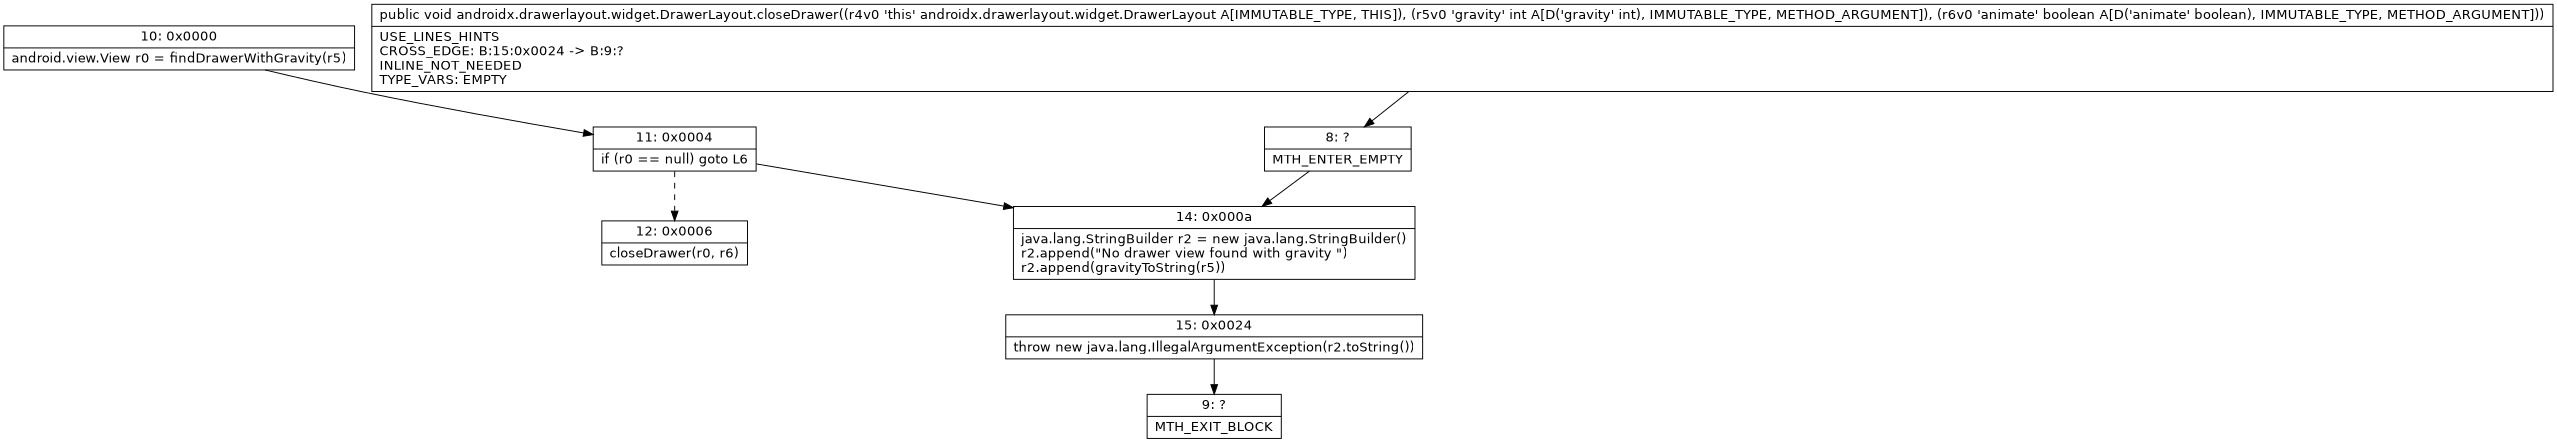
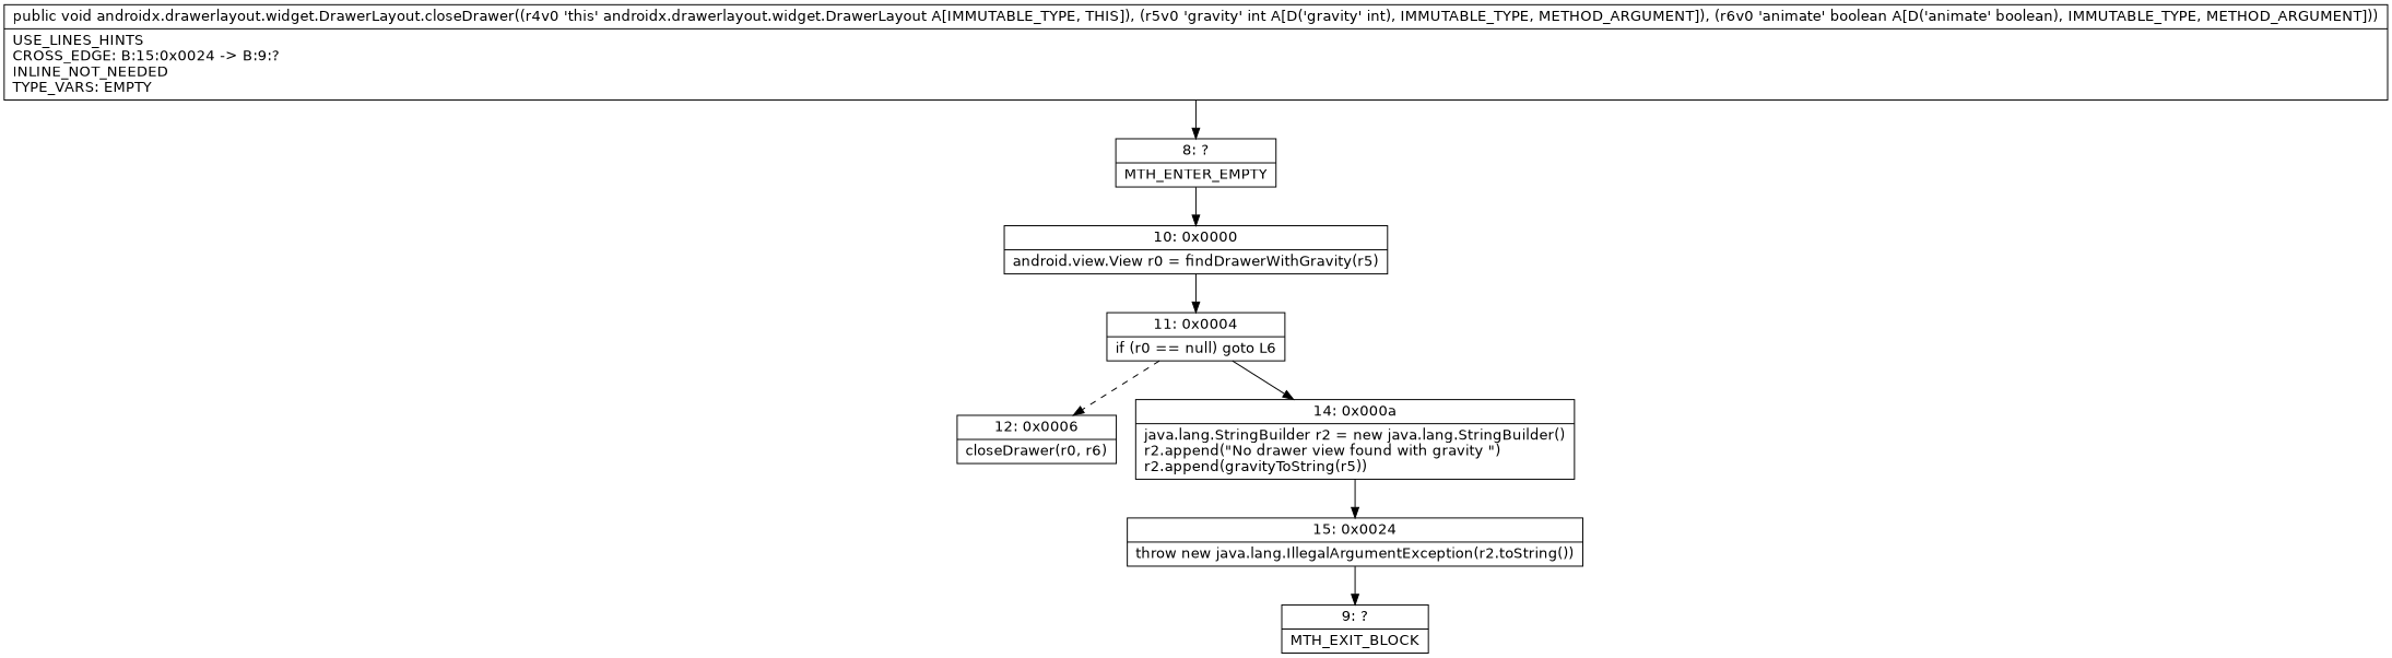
  digraph {
    fontname="DejaVu Sans"
    node [fontname="DejaVu Sans" shape=record]
    edge [fontname="DejaVu Sans"]
    n1 [label="{8\:\ ?|MTH_ENTER_EMPTY\l}"]
    n2 [label="{10\:\ 0x0000|android.view.View r0 = findDrawerWithGravity(r5)\l}"]
    n3 [label="{11\:\ 0x0004|if (r0 == null) goto L6\l}"]
    n4 [label="{12\:\ 0x0006|closeDrawer(r0, r6)\l}"]
    n5 [label="{14\:\ 0x000a|java.lang.StringBuilder r2 = new java.lang.StringBuilder()\lr2.append(\"No drawer view found with gravity \")\lr2.append(gravityToString(r5))\l}"]
    n6 [label="{15\:\ 0x0024|throw new java.lang.IllegalArgumentException(r2.toString())\l}"]
    n7 [label="{9\:\ ?|MTH_EXIT_BLOCK\l}"]
    n8 [label="{public void androidx.drawerlayout.widget.DrawerLayout.closeDrawer((r4v0 'this' androidx.drawerlayout.widget.DrawerLayout A[IMMUTABLE_TYPE, THIS]), (r5v0 'gravity' int A[D('gravity' int), IMMUTABLE_TYPE, METHOD_ARGUMENT]), (r6v0 'animate' boolean A[D('animate' boolean), IMMUTABLE_TYPE, METHOD_ARGUMENT]))  | USE_LINES_HINTS\lCROSS_EDGE: B:15:0x0024 \-\> B:9:?\lINLINE_NOT_NEEDED\lTYPE_VARS: EMPTY\l}"]
-   n1 -> n5
+   n1 -> n2
    n2 -> n3
    n3 -> n4 [style=dashed]
    n3 -> n5
    n5 -> n6
    n6 -> n7
    n8 -> n1
  }
